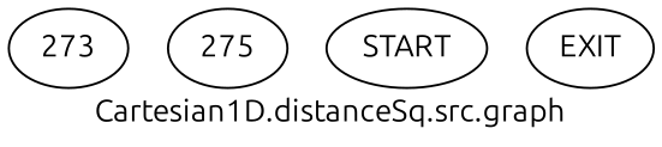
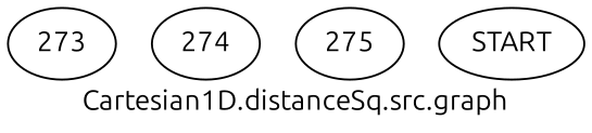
  digraph {
    label="Cartesian1D.distanceSq.src.graph"
    fontname=Ubuntu
    node [fontname=Ubuntu]
    n1 [label=273]
+   n2 [label=274]
    n3 [label=275]
    n4 [label=START]
-   n5 [label=EXIT]
  }
